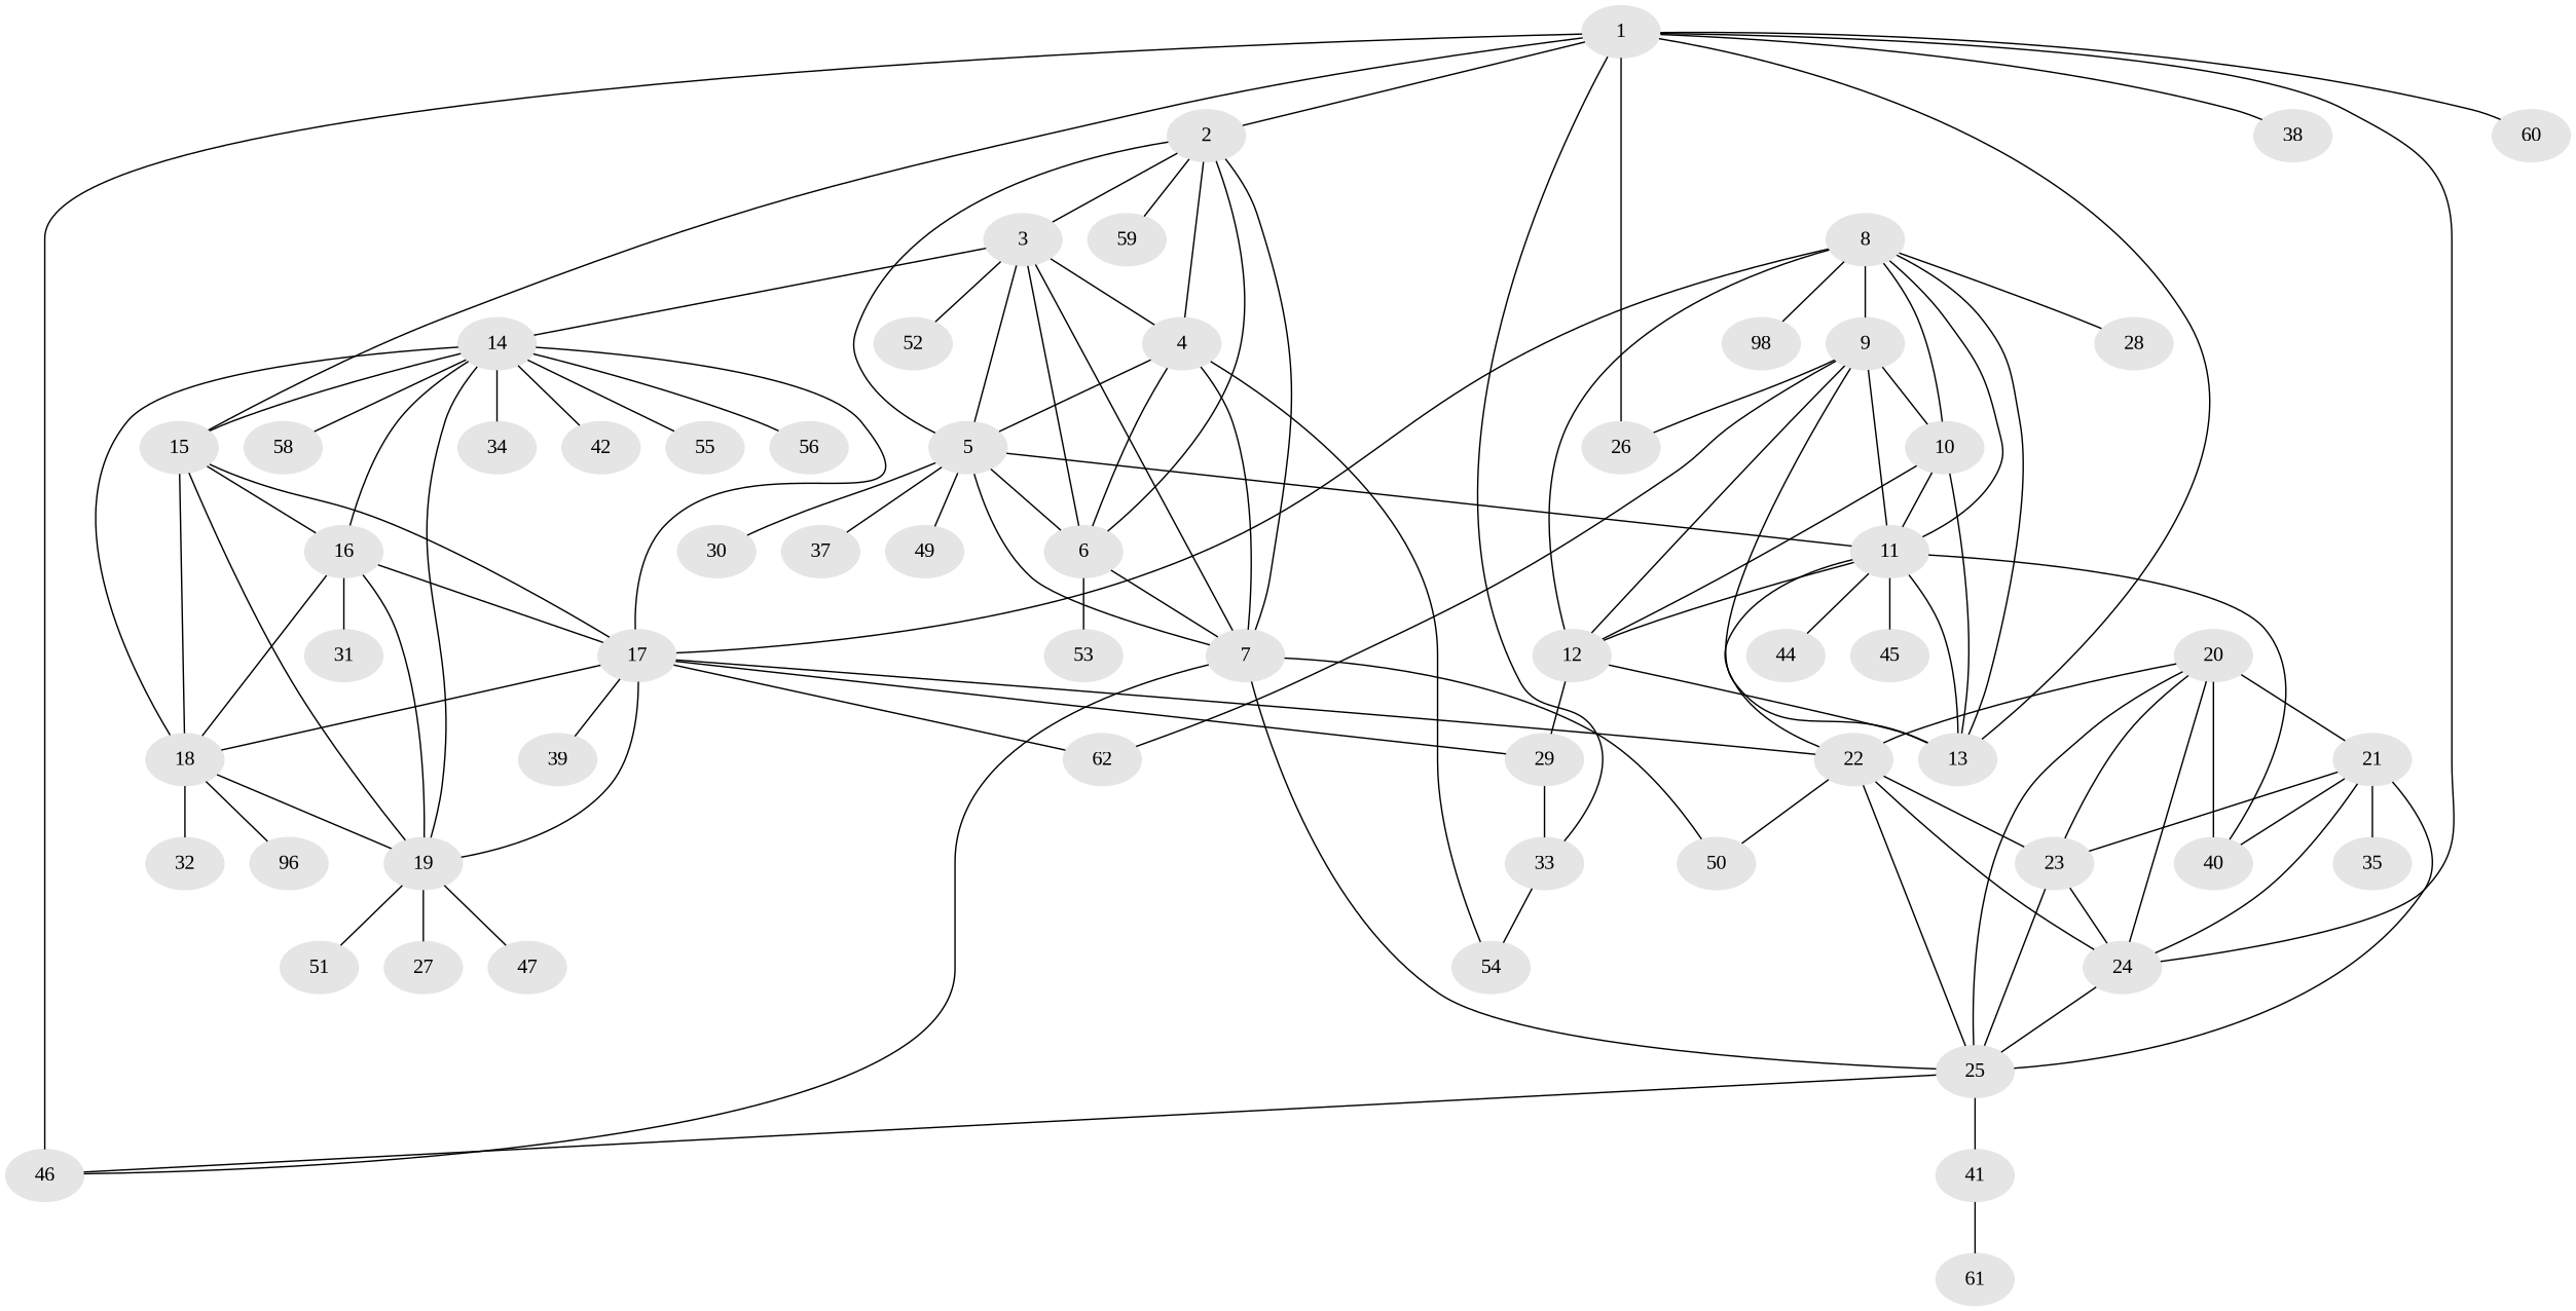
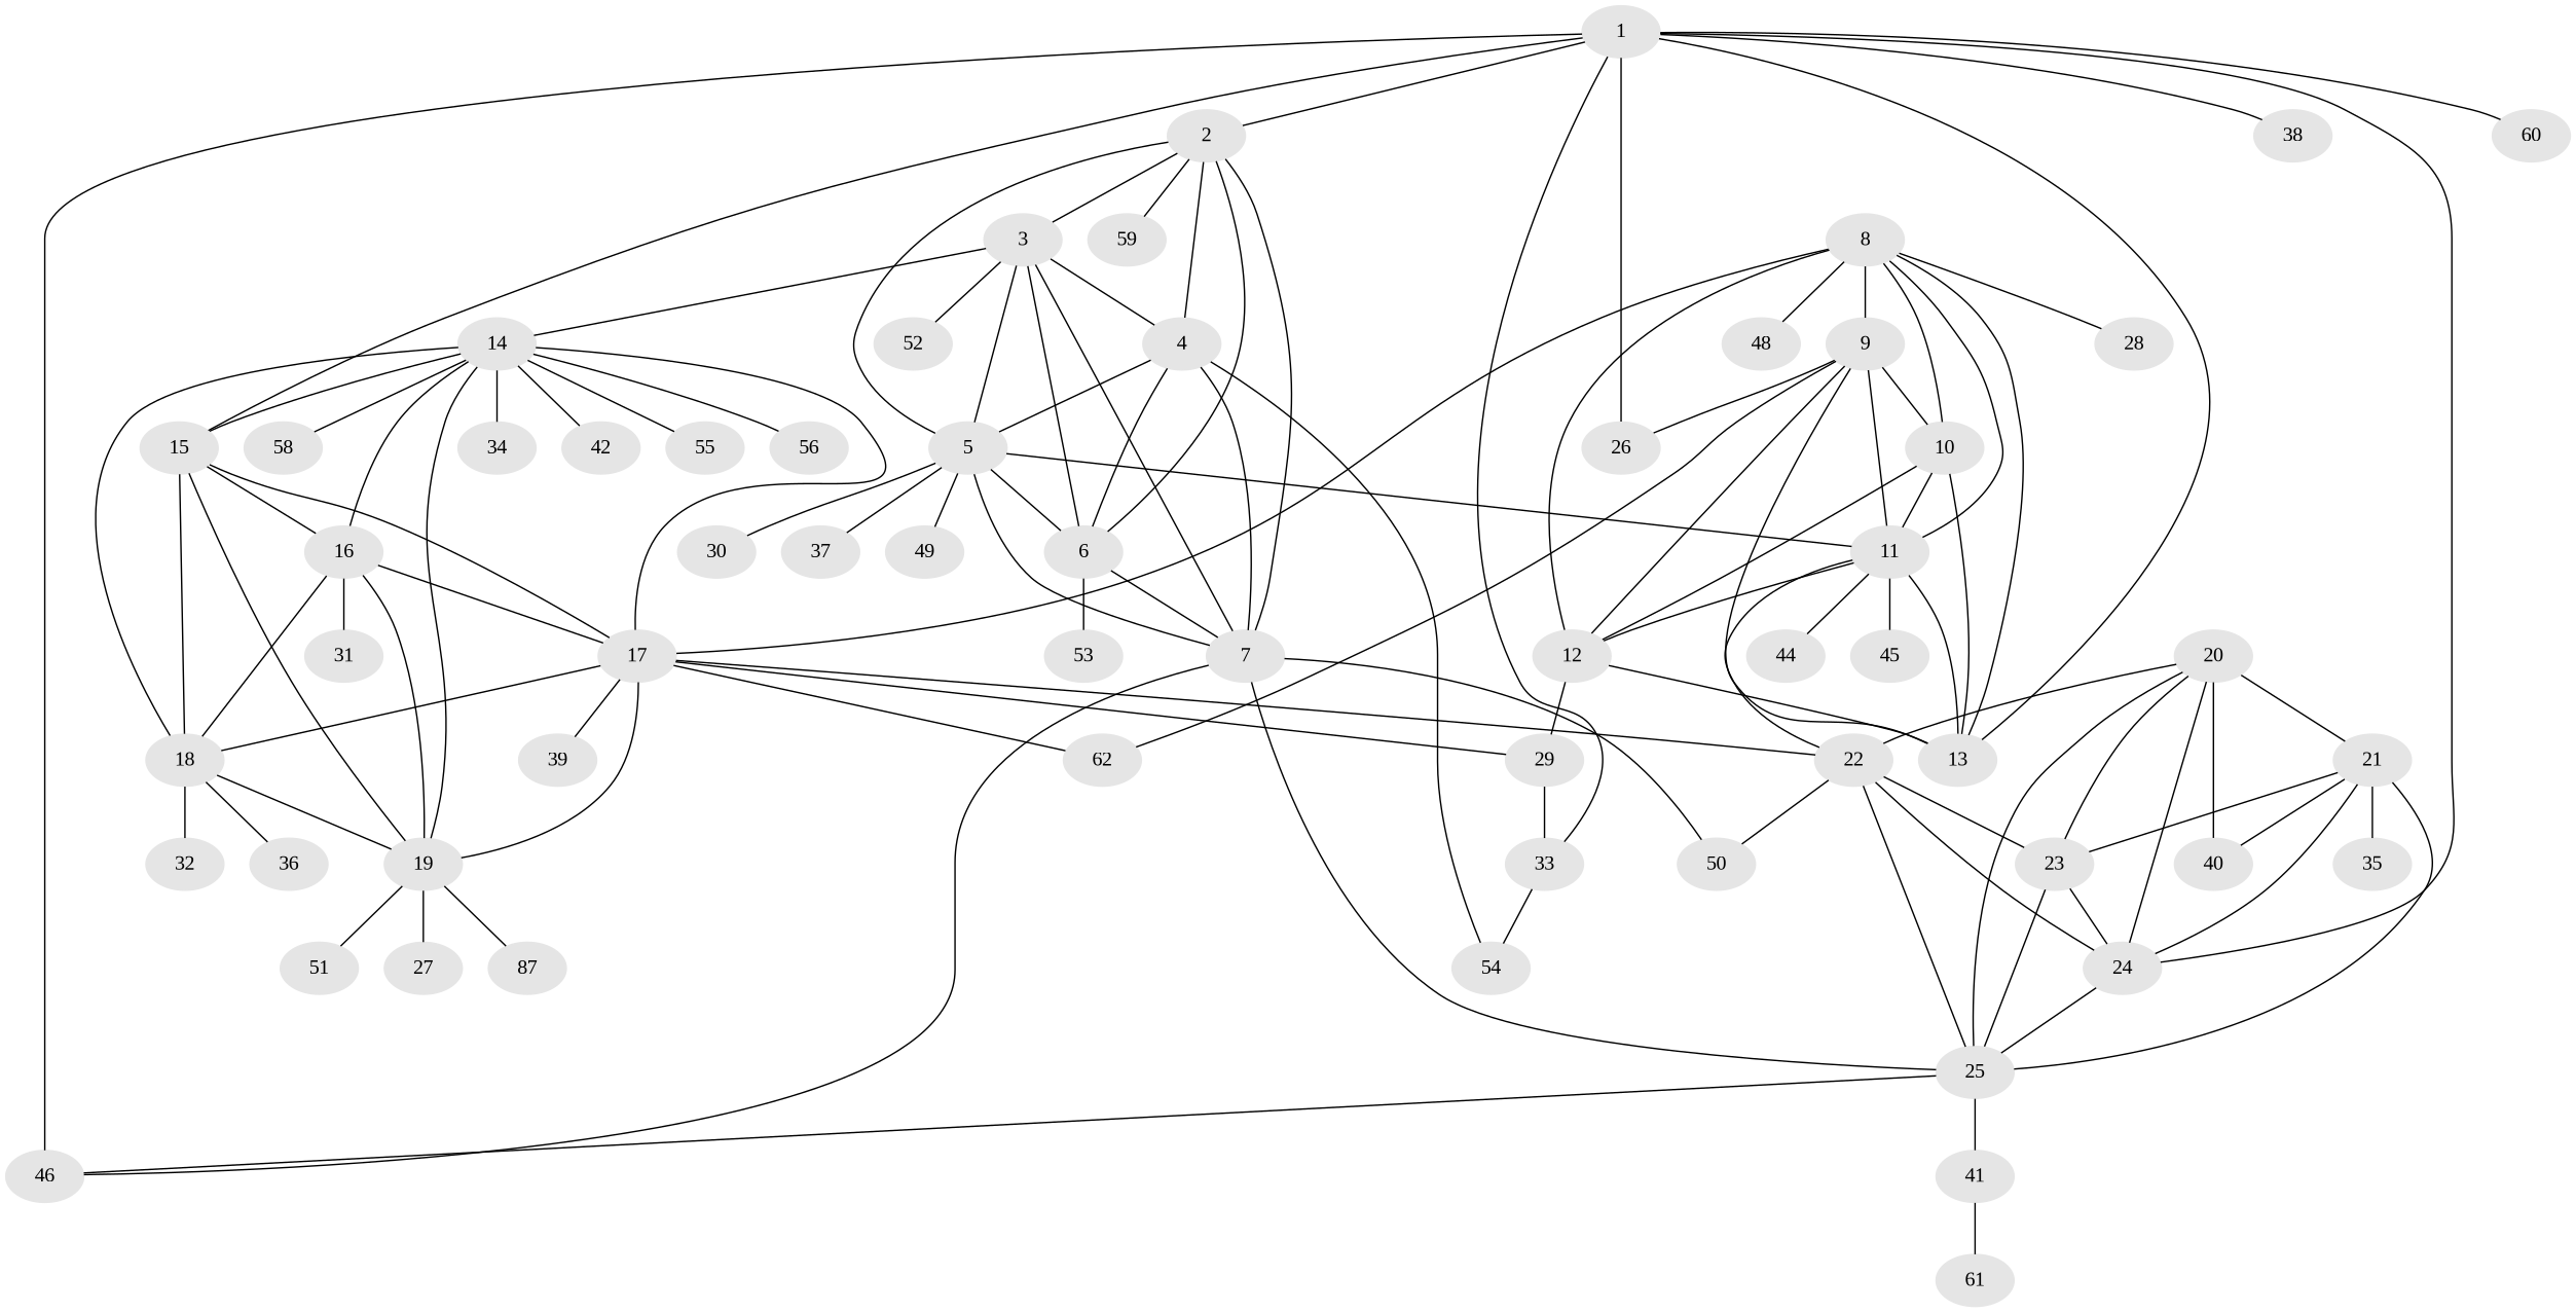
  graph {
    fontname="Liberation Serif"
    node [color=gray90 fontname="Liberation Serif" style=filled]
    edge [fontname="Liberation Serif" weight=1.0]
    1
    2
    13
    15
    24
    26
    33
    38
    46
    60
    3
    4
    5
    6
    7
    59
    17
    16
    18
    19
    25
    54
    14
    52
    11
    30
    37
    49
    53
    50
    34
    42
    55
    56
    58
    12
    22
    40
    44
    45
    41
    8
    9
    10
    28
-   48 [label=98]
+   48
    62
    29
    39
    23
    31
    32
-   36 [label=96]
+   36
    27
-   47
+   47 [label=87]
    51
    20
    21
    35
    61
    1 -- 2
    1 -- 13
    1 -- 15
    1 -- 24
    1 -- 26 [weight=2.0]
    1 -- 33
    1 -- 38 [weight=2.0]
    1 -- 46 [weight=3.0]
    1 -- 60
    2 -- 3
    2 -- 4
    2 -- 5
    2 -- 6
    2 -- 7
    2 -- 59
    15 -- 17
    15 -- 16
    15 -- 18
    15 -- 19
    24 -- 25
    33 -- 54
    3 -- 4
    3 -- 5
    3 -- 6
    3 -- 7
    3 -- 14
    3 -- 52
    4 -- 5
    4 -- 6
    4 -- 7
    4 -- 54
    5 -- 6
    5 -- 7
    5 -- 11
    5 -- 30
    5 -- 37
    5 -- 49
    6 -- 7
    6 -- 53
    7 -- 46
    7 -- 25
    7 -- 50
    17 -- 18
    17 -- 19
    17 -- 22
    17 -- 62
    17 -- 29
    17 -- 39
    16 -- 17
    16 -- 18
    16 -- 19
    16 -- 31 [weight=3.0]
    18 -- 19
    18 -- 32 [weight=3.0]
    18 -- 36
    19 -- 27
    19 -- 47
    19 -- 51
    25 -- 46
    25 -- 41
    14 -- 15
    14 -- 17
    14 -- 16
    14 -- 18
    14 -- 19
    14 -- 34
    14 -- 42
    14 -- 55
    14 -- 56
    14 -- 58
    11 -- 13
    11 -- 12
    11 -- 22
-   11 -- 40
    11 -- 44
    11 -- 45
    12 -- 13
    12 -- 29 [weight=6.0]
    22 -- 24
    22 -- 25
    22 -- 50
    22 -- 23 [weight=4.0]
    41 -- 61
    8 -- 13
    8 -- 17
    8 -- 11
    8 -- 12
    8 -- 9
    8 -- 10
    8 -- 28
    8 -- 48 [weight=2.0]
    9 -- 13
    9 -- 26
    9 -- 11
    9 -- 12
    9 -- 10 [weight=4.0]
    9 -- 62
    10 -- 13
    10 -- 11
    10 -- 12
    29 -- 33
    23 -- 24
    23 -- 25
    20 -- 24
    20 -- 25
    20 -- 22
    20 -- 40 [weight=2.0]
    20 -- 23
    20 -- 21
    21 -- 24
    21 -- 25
    21 -- 40
    21 -- 23
    21 -- 35 [weight=4.0]
  }
